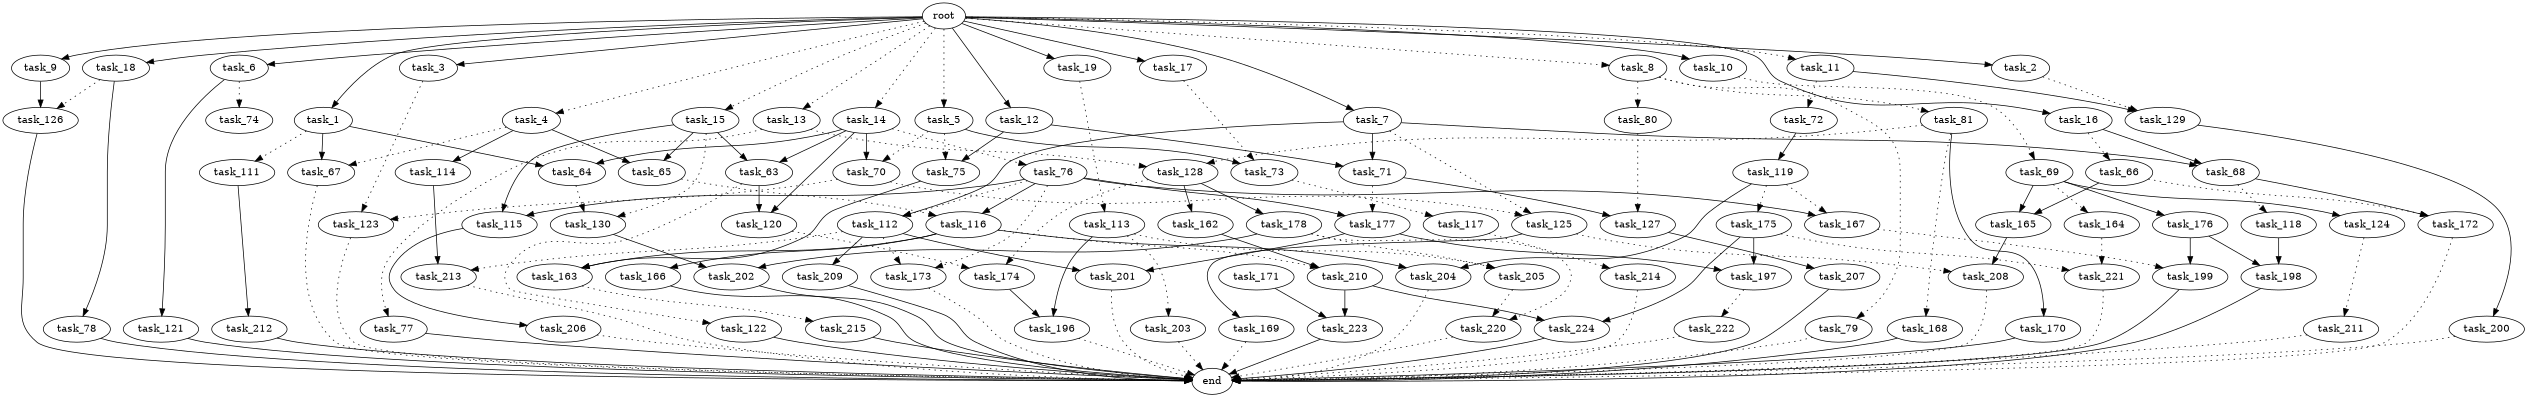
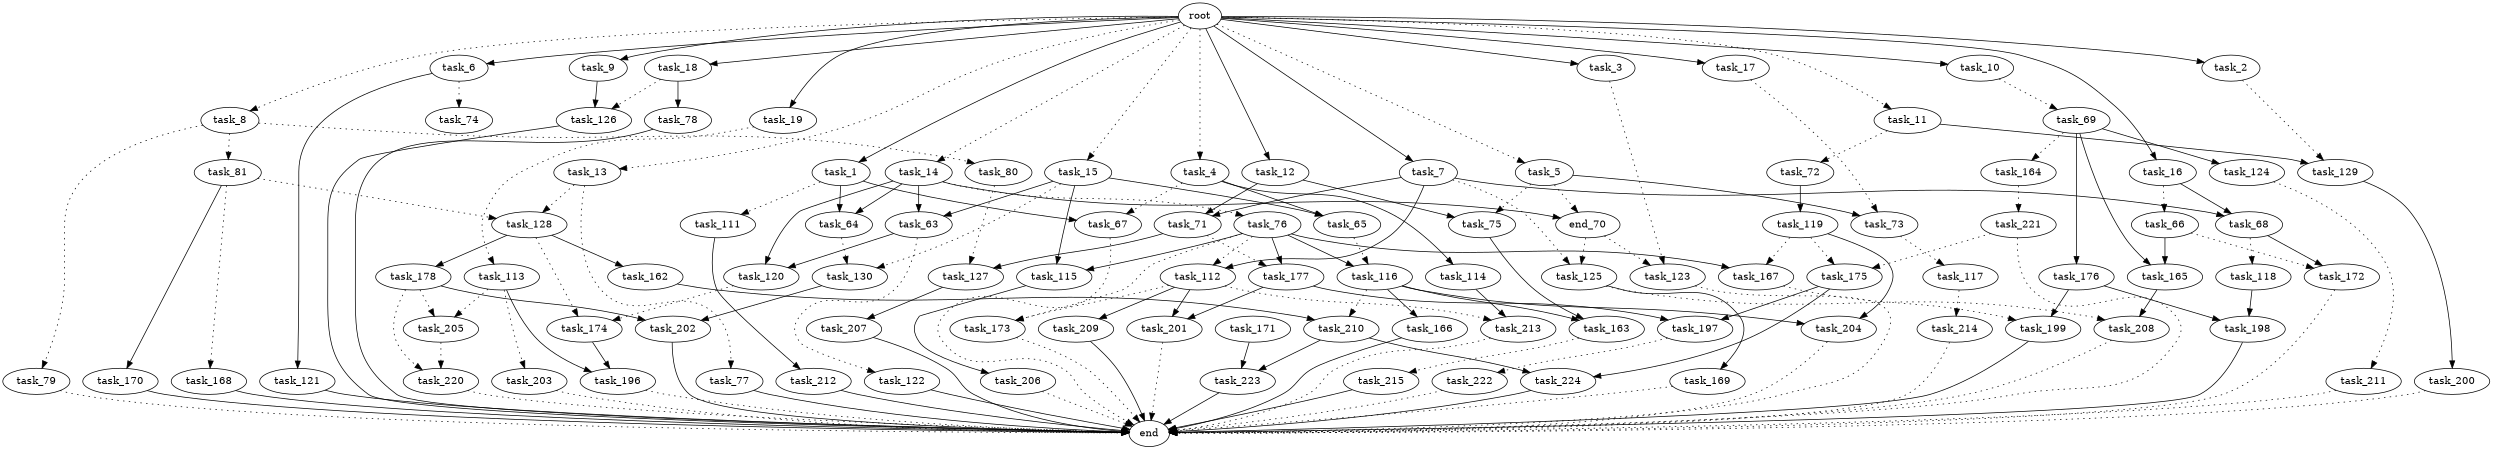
  digraph {
    edge [style=solid]
    root
    task_1
    task_2
    task_3
    task_4
    task_5
    task_6
    task_7
    task_8
    task_9
    task_10
    task_11
    task_12
    task_13
    task_14
    task_15
    task_16
    task_17
    task_18
    task_19
    task_64
    task_67
    task_111
    task_129
    task_123
    task_65
    task_114
-   task_70
+   task_70 [label=end_70]
    task_73
    task_75
    task_74
    task_121
    task_68
    task_71
    task_112
    task_125
    task_79
    task_80
    task_81
    task_126
    task_69
    task_72
    task_77
    task_128
    task_63
    task_76
    task_120
    task_115
    task_130
    task_66
    task_78
    task_113
    end
    task_212
    task_200
    task_116
    task_213
    task_117
    task_163
    task_172
    task_118
    task_127
    task_177
    task_173
    task_209
    task_201
    task_169
    task_208
    task_168
    task_170
    task_165
    task_124
    task_164
    task_176
    task_119
    task_174
    task_162
    task_178
    task_122
    task_167
    task_206
    task_202
    task_196
    task_203
    task_205
    task_166
    task_204
    task_210
    task_198
    task_211
    task_221
    task_199
    task_207
    task_197
    task_175
    task_214
    task_215
    task_171
    task_223
    task_220
    task_224
    task_222
    root -> task_1
    root -> task_2
    root -> task_3
    root -> task_4 [style=dotted]
    root -> task_5 [style=dotted]
    root -> task_6
    root -> task_7
    root -> task_8 [style=dotted]
    root -> task_9
    root -> task_10
    root -> task_11 [style=dotted]
    root -> task_12
    root -> task_13 [style=dotted]
    root -> task_14 [style=dotted]
    root -> task_15 [style=dotted]
    root -> task_16
    root -> task_17
    root -> task_18
    root -> task_19
    task_1 -> task_64
    task_1 -> task_67
    task_1 -> task_111 [style=dotted]
    task_2 -> task_129 [style=dotted]
    task_3 -> task_123 [style=dotted]
    task_4 -> task_67 [style=dotted]
    task_4 -> task_65
    task_4 -> task_114
    task_5 -> task_70 [style=dotted]
    task_5 -> task_73
    task_5 -> task_75 [style=dotted]
    task_6 -> task_74 [style=dotted]
    task_6 -> task_121
    task_7 -> task_68
    task_7 -> task_71
    task_7 -> task_112
    task_7 -> task_125 [style=dotted]
    task_8 -> task_79 [style=dotted]
    task_8 -> task_80 [style=dotted]
    task_8 -> task_81 [style=dotted]
    task_9 -> task_126
    task_10 -> task_69 [style=dotted]
    task_11 -> task_129
    task_11 -> task_72 [style=dotted]
    task_12 -> task_75
    task_12 -> task_71
    task_13 -> task_77 [style=dotted]
    task_13 -> task_128 [style=dotted]
    task_14 -> task_64
    task_14 -> task_70
    task_14 -> task_63
    task_14 -> task_76 [style=dotted]
    task_14 -> task_120
    task_15 -> task_65
    task_15 -> task_63
    task_15 -> task_115
    task_15 -> task_130 [style=dotted]
    task_16 -> task_68
    task_16 -> task_66 [style=dotted]
    task_17 -> task_73 [style=dotted]
    task_18 -> task_126 [style=dotted]
    task_18 -> task_78
    task_19 -> task_113 [style=dotted]
    task_64 -> task_130 [style=dotted]
    task_67 -> end [style=dotted]
    task_111 -> task_212
    task_129 -> task_200
    task_123 -> end [style=dotted]
    task_65 -> task_116 [style=dotted]
    task_114 -> task_213
    task_70 -> task_123 [style=dotted]
    task_70 -> task_125 [style=dotted]
    task_73 -> task_117 [style=dotted]
    task_75 -> task_163
    task_121 -> end
    task_68 -> task_172
    task_68 -> task_118 [style=dotted]
    task_71 -> task_127
    task_71 -> task_177 [style=dotted]
    task_112 -> task_213 [style=dotted]
    task_112 -> task_173 [style=dotted]
    task_112 -> task_209
    task_112 -> task_201
    task_125 -> task_169
    task_125 -> task_208 [style=dotted]
    task_79 -> end [style=dotted]
    task_80 -> task_127 [style=dotted]
    task_81 -> task_128 [style=dotted]
    task_81 -> task_168 [style=dotted]
    task_81 -> task_170
    task_126 -> end
    task_69 -> task_165
    task_69 -> task_124
    task_69 -> task_164 [style=dotted]
    task_69 -> task_176
    task_72 -> task_119
    task_77 -> end
    task_128 -> task_174 [style=dotted]
    task_128 -> task_162
    task_128 -> task_178
    task_63 -> task_120
    task_63 -> task_122 [style=dotted]
    task_76 -> task_112 [style=dotted]
    task_76 -> task_115
    task_76 -> task_116
    task_76 -> task_177
    task_76 -> task_173 [style=dotted]
    task_76 -> task_167
    task_120 -> task_174 [style=dotted]
    task_115 -> task_206
    task_130 -> task_202
    task_66 -> task_172 [style=dotted]
    task_66 -> task_165
    task_78 -> end
    task_113 -> task_196
    task_113 -> task_203 [style=dotted]
    task_113 -> task_205 [style=dotted]
    task_212 -> end
    task_200 -> end [style=dotted]
    task_116 -> task_163
    task_116 -> task_166
    task_116 -> task_204
    task_116 -> task_210 [style=dotted]
    task_213 -> end [style=dotted]
    task_117 -> task_214 [style=dotted]
    task_163 -> task_215 [style=dotted]
    task_172 -> end [style=dotted]
    task_118 -> task_198
    task_127 -> task_207
    task_177 -> task_201
    task_177 -> task_197
    task_173 -> end [style=dotted]
    task_209 -> end
    task_201 -> end [style=dotted]
    task_169 -> end [style=dotted]
    task_208 -> end [style=dotted]
    task_168 -> end
    task_170 -> end
    task_165 -> task_208
    task_124 -> task_211 [style=dotted]
    task_164 -> task_221 [style=dotted]
    task_176 -> task_198
    task_176 -> task_199
    task_119 -> task_167 [style=dotted]
    task_119 -> task_204
    task_119 -> task_175 [style=dotted]
    task_174 -> task_196
    task_162 -> task_210
    task_178 -> task_202
    task_178 -> task_205 [style=dotted]
    task_178 -> task_220 [style=dotted]
    task_122 -> end
    task_167 -> task_199 [style=dotted]
    task_206 -> end [style=dotted]
    task_202 -> end
    task_196 -> end [style=dotted]
    task_203 -> end [style=dotted]
    task_205 -> task_220 [style=dotted]
    task_166 -> end
    task_204 -> end [style=dotted]
    task_210 -> task_223
    task_210 -> task_224
    task_198 -> end
    task_211 -> end [style=dotted]
    task_221 -> end [style=dotted]
    task_199 -> end
    task_207 -> end
    task_197 -> task_222 [style=dotted]
-   task_175 -> task_221 [style=dotted]
+   task_221 -> task_175 [style=dotted]
    task_175 -> task_197
    task_175 -> task_224
    task_214 -> end [style=dotted]
    task_215 -> end
    task_171 -> task_223
    task_223 -> end
    task_220 -> end [style=dotted]
    task_224 -> end
    task_222 -> end [style=dotted]
  }
